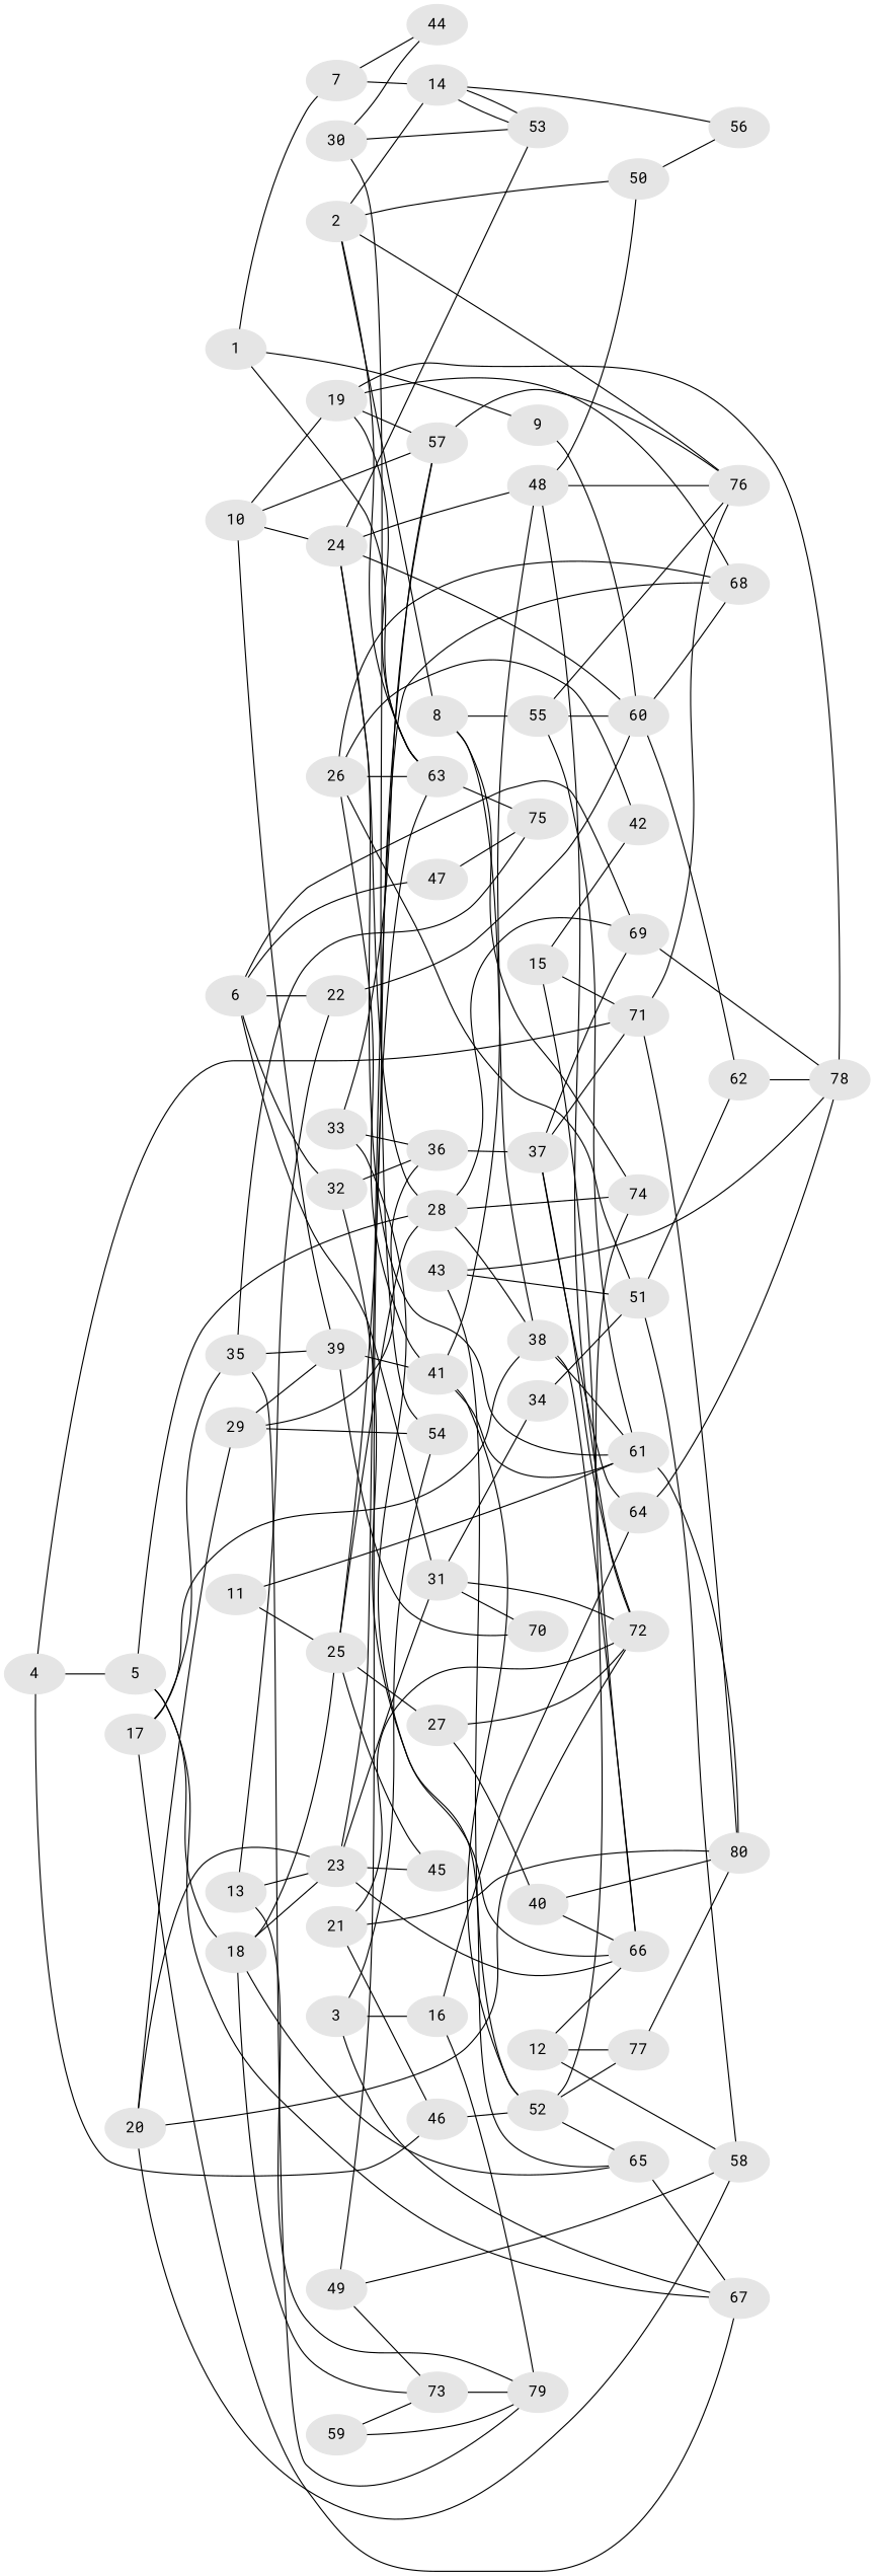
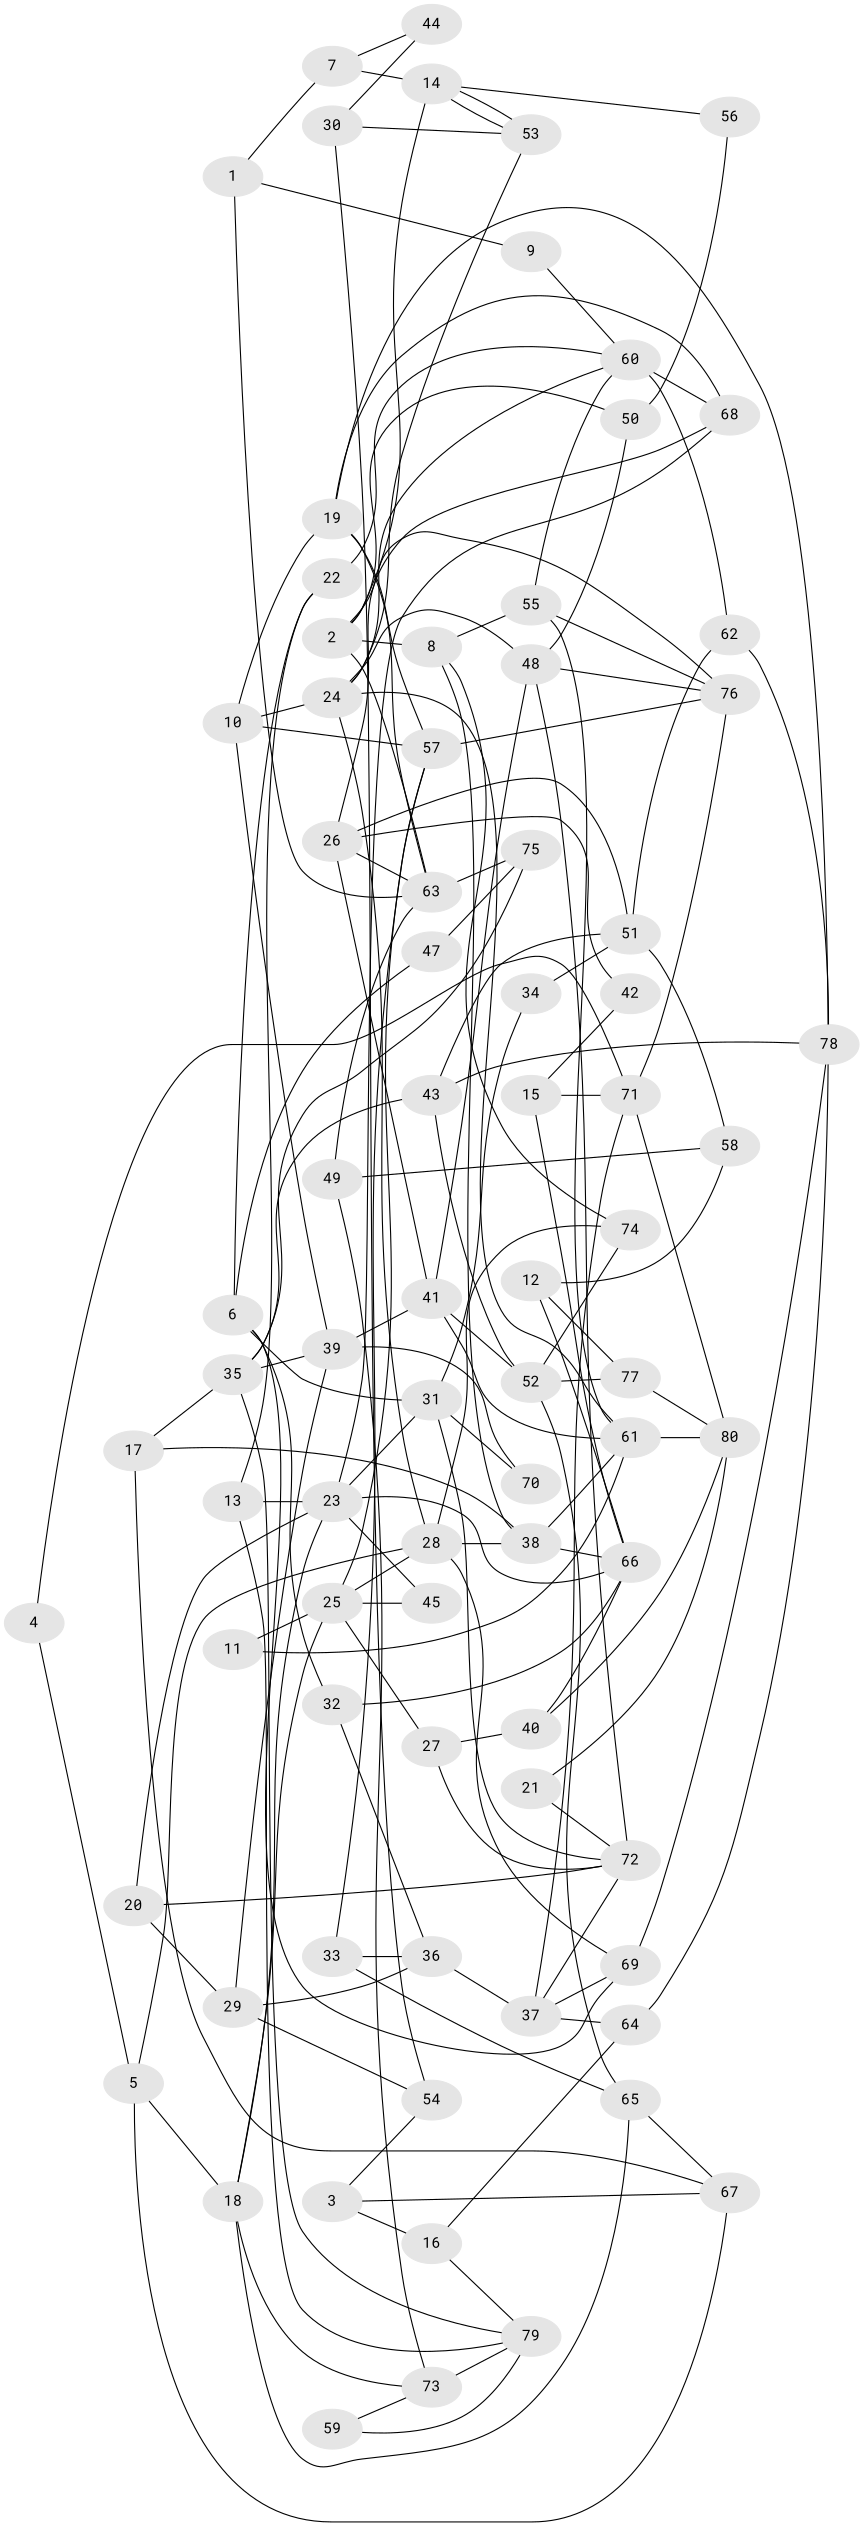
  graph {
    fontname="Roboto Mono"
    rankdir=LR
    node [color=gray90 fontname="Roboto Mono" style=filled]
    edge [fontname="Roboto Mono"]
    1
    7
    9
    63
    14
    44
    60
    75
    2
    8
    50
    76
    38
    55
    74
    53
    56
    3
    16
    54
    67
    79
    64
    4
    5
-   46
    71
    18
    28
    52
    80
    25
    23
    65
    73
    69
    6
    22
    31
    32
    47
    72
    34
    70
    66
    36
    78
    61
    68
    62
    10
    19
    24
    39
    57
    48
    41
    11
    45
    27
    12
    58
    77
    13
    15
    42
    17
    35
    43
    20
    29
    21
    40
    26
    51
    37
    30
    33
    49
    59
    1 -- 7
    1 -- 9
    1 -- 63
    7 -- 14
    7 -- 44
    9 -- 60
    63 -- 75
    14 -- 53
    14 -- 53
    14 -- 56
    60 -- 68
    60 -- 62
    2 -- 63
    2 -- 14
    2 -- 8
    2 -- 50
    2 -- 76
    8 -- 38
    8 -- 55
    8 -- 74
    50 -- 56
    38 -- 66
    38 -- 61
    55 -- 60
    55 -- 76
    55 -- 61
    3 -- 16
    3 -- 54
    3 -- 67
    16 -- 79
    16 -- 64
    64 -- 78
    4 -- 5
-   4 -- 46
    4 -- 71
    5 -- 67
    5 -- 18
    5 -- 28
-   46 -- 52
    71 -- 76
    71 -- 80
    18 -- 25
    18 -- 23
    18 -- 65
    18 -- 73
    28 -- 38
    28 -- 74
    28 -- 69
    52 -- 74
    52 -- 65
    52 -- 77
    25 -- 28
    25 -- 57
    25 -- 45
    25 -- 27
    23 -- 31
    23 -- 66
    23 -- 68
    23 -- 45
    65 -- 67
    73 -- 79
    69 -- 78
    6 -- 69
    6 -- 22
    6 -- 31
    6 -- 32
    6 -- 47
    22 -- 60
    31 -- 72
    31 -- 34
    31 -- 70
    32 -- 66
    32 -- 36
    47 -- 75
    34 -- 51
    36 -- 37
    61 -- 80
    62 -- 78
    10 -- 19
    10 -- 24
    10 -- 39
    10 -- 57
    19 -- 63
    19 -- 78
    19 -- 68
    19 -- 57
    24 -- 60
    24 -- 53
    24 -- 28
    24 -- 61
    24 -- 48
    39 -- 70
    39 -- 41
    57 -- 76
    48 -- 50
    48 -- 76
    48 -- 72
    41 -- 52
    41 -- 61
    41 -- 48
    11 -- 25
    11 -- 61
    27 -- 72
    27 -- 40
    12 -- 66
    12 -- 58
    12 -- 77
    77 -- 80
    13 -- 79
    13 -- 23
    13 -- 22
    15 -- 71
    15 -- 66
    15 -- 42
    17 -- 38
    17 -- 67
    17 -- 35
    35 -- 75
    35 -- 79
    35 -- 39
+   35 -- 43
    43 -- 52
    43 -- 78
    43 -- 51
    20 -- 23
    20 -- 72
-   20 -- 58
    20 -- 29
    29 -- 54
    29 -- 36
    29 -- 39
-   21 -- 46
    21 -- 80
    21 -- 72
    40 -- 80
    40 -- 66
    26 -- 63
    26 -- 68
    26 -- 41
    26 -- 42
    26 -- 51
    51 -- 62
    51 -- 58
    37 -- 64
    37 -- 71
    37 -- 69
    37 -- 72
    30 -- 44
    30 -- 53
    30 -- 54
    33 -- 65
    33 -- 36
    33 -- 57
    49 -- 63
    49 -- 73
    49 -- 58
    59 -- 79
    59 -- 73
  }
